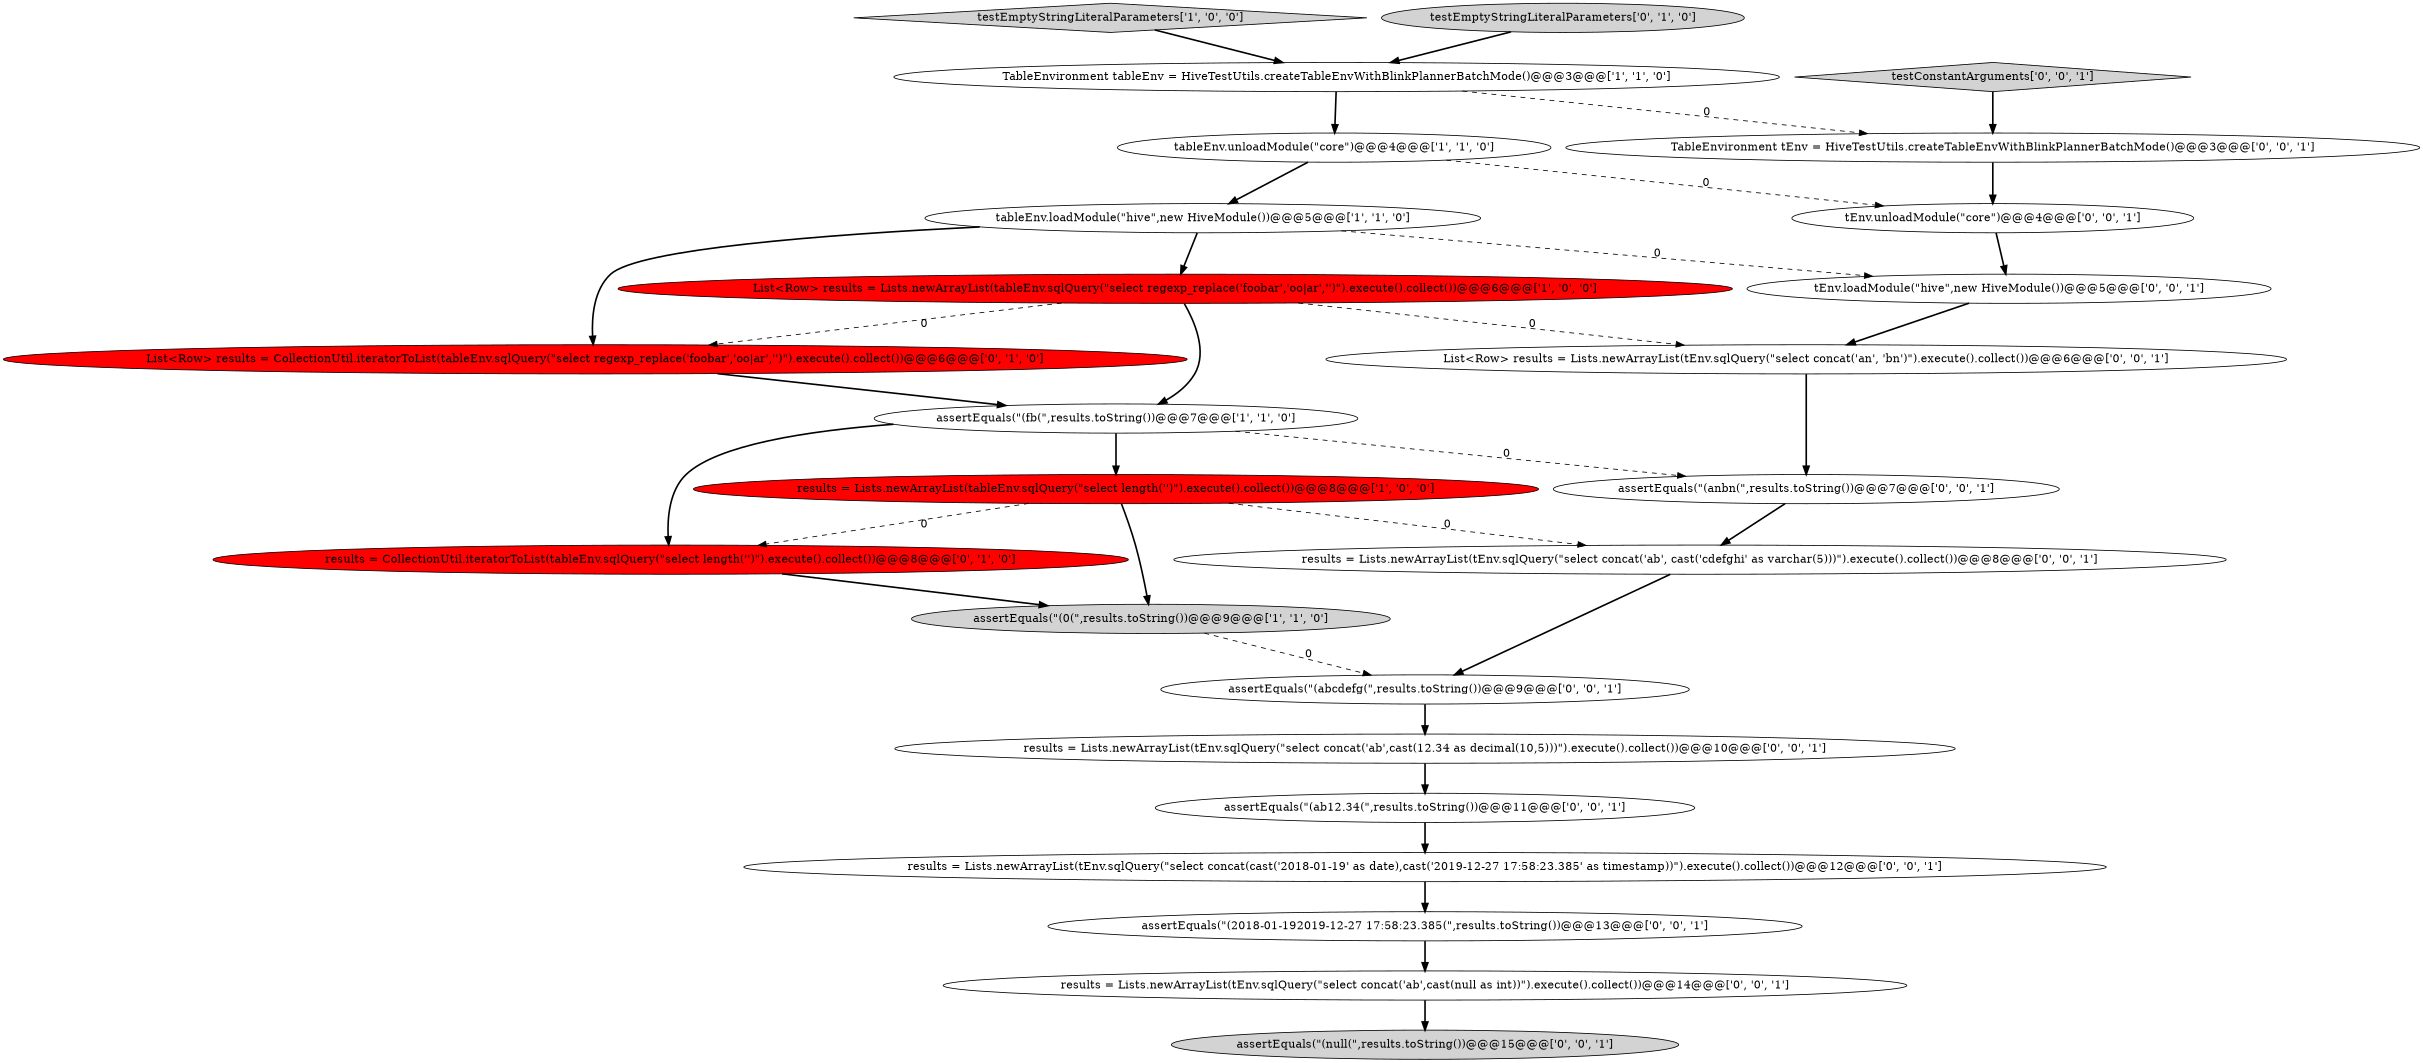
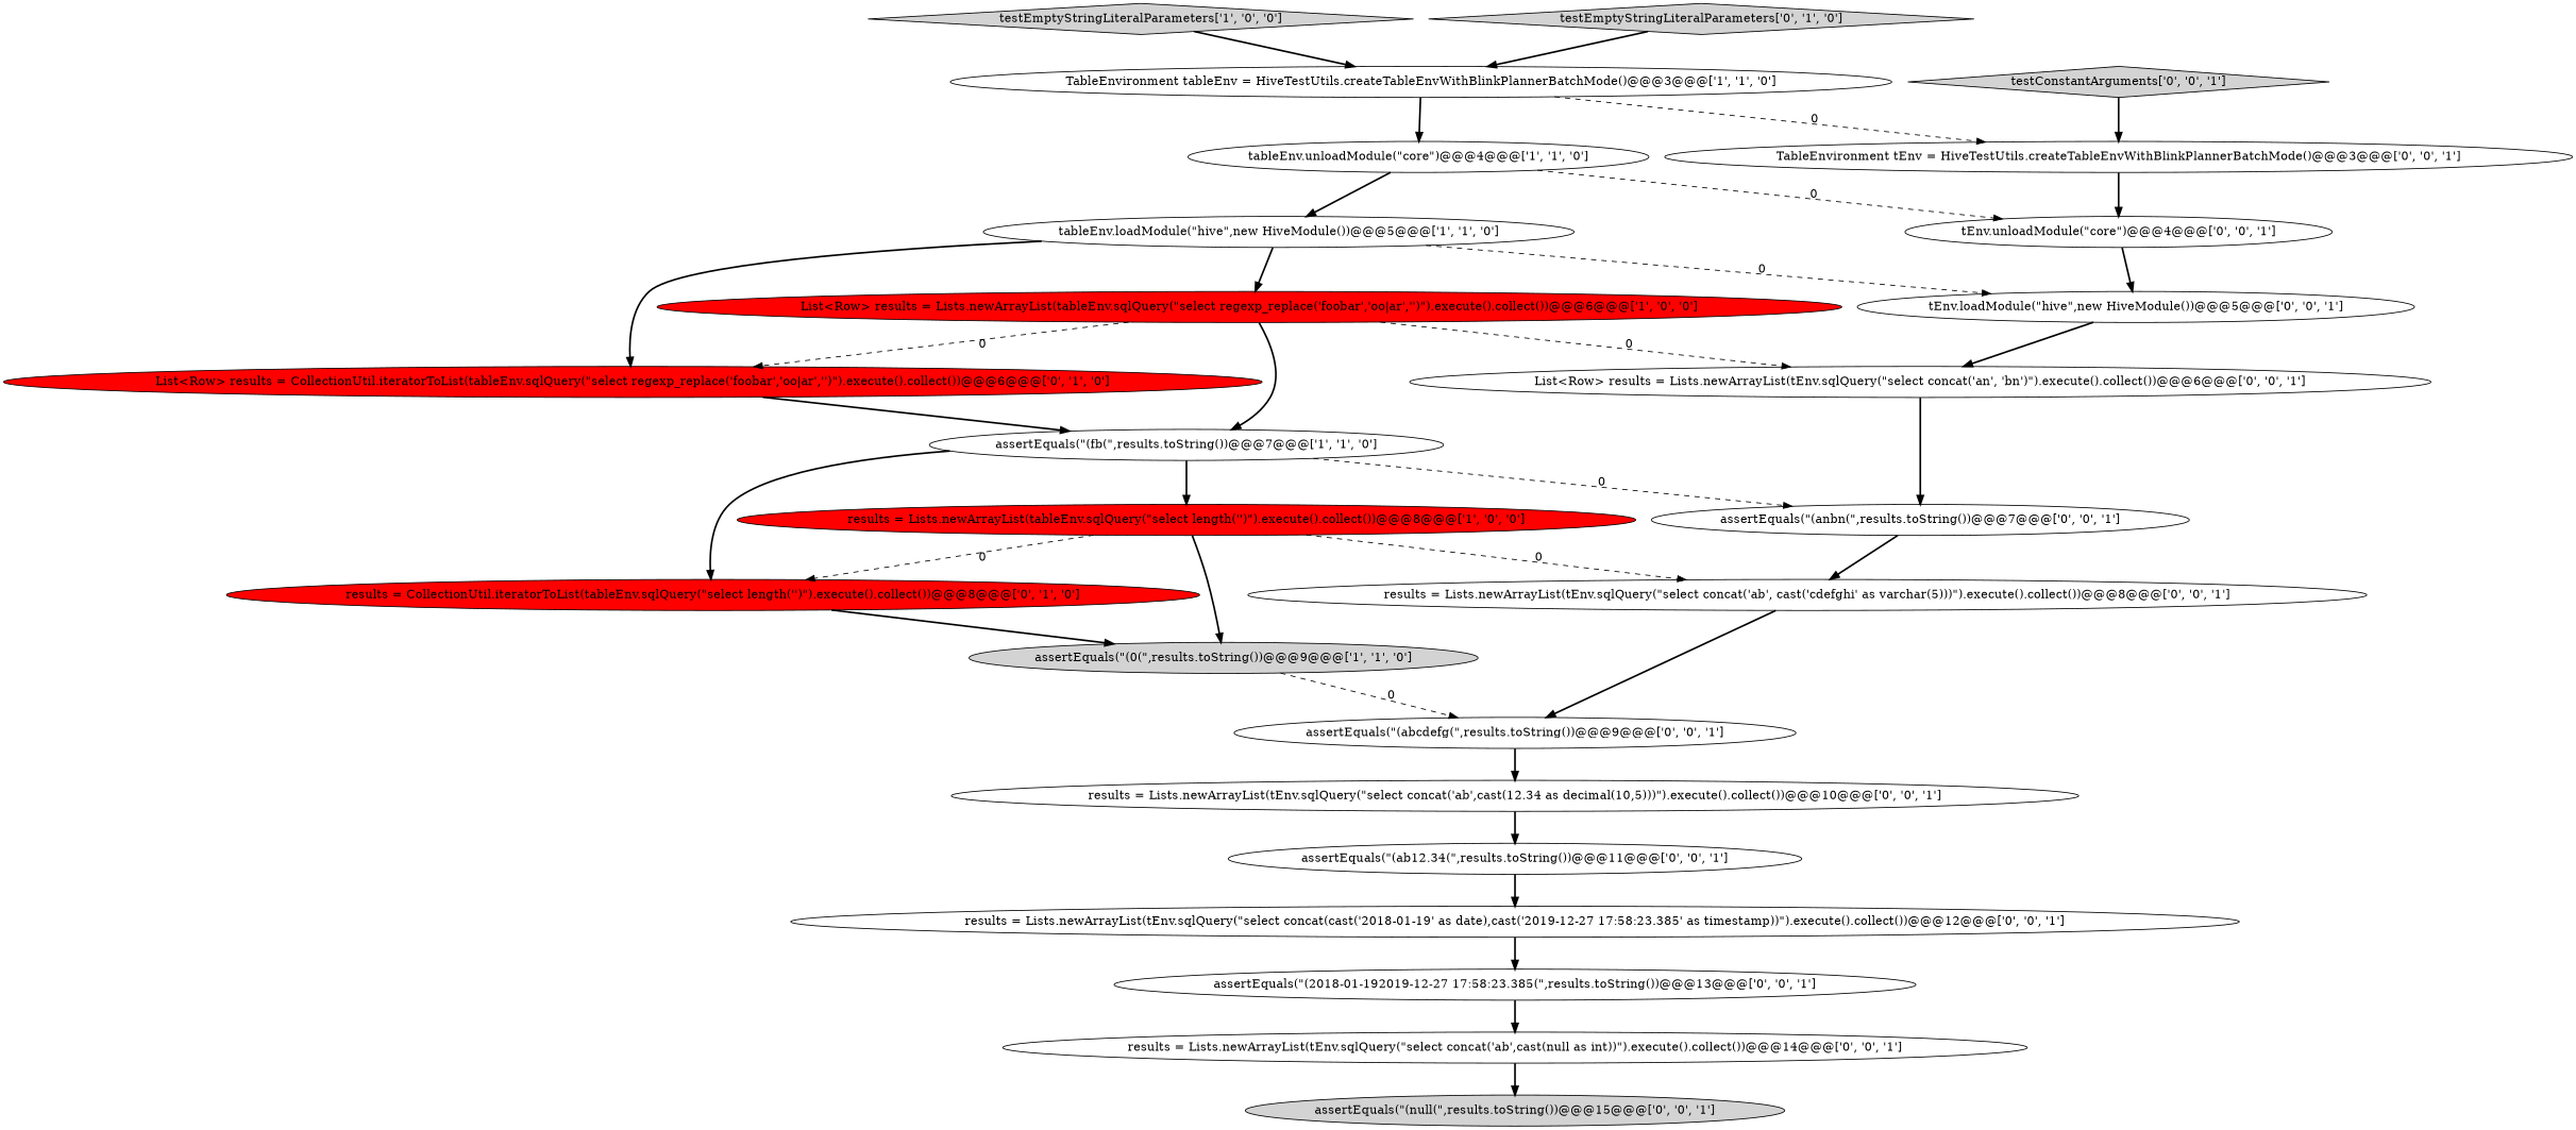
  digraph {
    node [fillcolor=white shape=ellipse style=filled]
    edge [style=bold]
    n1 [label="assertEquals(\"(anbn(\",results.toString())@@@7@@@['0', '0', '1']"]
    n2 [label="results = Lists.newArrayList(tEnv.sqlQuery(\"select concat('ab', cast('cdefghi' as varchar(5)))\").execute().collect())@@@8@@@['0', '0', '1']"]
    n3 [label="tEnv.unloadModule(\"core\")@@@4@@@['0', '0', '1']"]
    n4 [label="tEnv.loadModule(\"hive\",new HiveModule())@@@5@@@['0', '0', '1']"]
    n5 [label="assertEquals(\"(abcdefg(\",results.toString())@@@9@@@['0', '0', '1']"]
    n6 [label="List<Row> results = Lists.newArrayList(tEnv.sqlQuery(\"select concat('an', 'bn')\").execute().collect())@@@6@@@['0', '0', '1']"]
    n7 [label="TableEnvironment tableEnv = HiveTestUtils.createTableEnvWithBlinkPlannerBatchMode()@@@3@@@['1', '1', '0']"]
    n8 [label="tableEnv.unloadModule(\"core\")@@@4@@@['1', '1', '0']"]
    n9 [label="TableEnvironment tEnv = HiveTestUtils.createTableEnvWithBlinkPlannerBatchMode()@@@3@@@['0', '0', '1']"]
    n10 [fillcolor=lightgray label="testEmptyStringLiteralParameters['1', '0', '0']" shape=diamond]
    n11 [label="tableEnv.loadModule(\"hive\",new HiveModule())@@@5@@@['1', '1', '0']"]
    n12 [fillcolor=lightgray label="testConstantArguments['0', '0', '1']" shape=diamond]
    n13 [fillcolor=red label="List<Row> results = Lists.newArrayList(tableEnv.sqlQuery(\"select regexp_replace('foobar','oo|ar','')\").execute().collect())@@@6@@@['1', '0', '0']"]
    n14 [fillcolor=red label="List<Row> results = CollectionUtil.iteratorToList(tableEnv.sqlQuery(\"select regexp_replace('foobar','oo|ar','')\").execute().collect())@@@6@@@['0', '1', '0']"]
    n15 [label="results = Lists.newArrayList(tEnv.sqlQuery(\"select concat('ab',cast(12.34 as decimal(10,5)))\").execute().collect())@@@10@@@['0', '0', '1']"]
    n16 [label="assertEquals(\"(ab12.34(\",results.toString())@@@11@@@['0', '0', '1']"]
    n17 [label="results = Lists.newArrayList(tEnv.sqlQuery(\"select concat(cast('2018-01-19' as date),cast('2019-12-27 17:58:23.385' as timestamp))\").execute().collect())@@@12@@@['0', '0', '1']"]
    n18 [label="assertEquals(\"(fb(\",results.toString())@@@7@@@['1', '1', '0']"]
    n19 [fillcolor=red label="results = Lists.newArrayList(tableEnv.sqlQuery(\"select length('')\").execute().collect())@@@8@@@['1', '0', '0']"]
    n20 [fillcolor=lightgray label="assertEquals(\"(0(\",results.toString())@@@9@@@['1', '1', '0']"]
    n21 [fillcolor=red label="results = CollectionUtil.iteratorToList(tableEnv.sqlQuery(\"select length('')\").execute().collect())@@@8@@@['0', '1', '0']"]
    n22 [label="assertEquals(\"(2018-01-192019-12-27 17:58:23.385(\",results.toString())@@@13@@@['0', '0', '1']"]
    n23 [label="results = Lists.newArrayList(tEnv.sqlQuery(\"select concat('ab',cast(null as int))\").execute().collect())@@@14@@@['0', '0', '1']"]
    n24 [fillcolor=lightgray label="assertEquals(\"(null(\",results.toString())@@@15@@@['0', '0', '1']"]
-   n25 [fillcolor=lightgray label="testEmptyStringLiteralParameters['0', '1', '0']"]
+   n25 [fillcolor=lightgray label="testEmptyStringLiteralParameters['0', '1', '0']" shape=diamond]
    n1 -> n2
    n2 -> n5
    n3 -> n4
    n4 -> n6
    n5 -> n15
    n6 -> n1
    n7 -> n8
    n7 -> n9 [label=0 style=dashed]
    n8 -> n3 [label=0 style=dashed]
    n8 -> n11
    n9 -> n3
    n10 -> n7
    n11 -> n4 [label=0 style=dashed]
    n11 -> n13
    n11 -> n14
    n12 -> n9
    n13 -> n6 [label=0 style=dashed]
    n13 -> n14 [label=0 style=dashed]
    n13 -> n18
    n14 -> n18
    n15 -> n16
    n16 -> n17
    n17 -> n22
    n18 -> n1 [label=0 style=dashed]
    n18 -> n19
    n18 -> n21
    n19 -> n2 [label=0 style=dashed]
    n19 -> n20
    n19 -> n21 [label=0 style=dashed]
    n20 -> n5 [label=0 style=dashed]
    n21 -> n20
    n22 -> n23
    n23 -> n24
    n25 -> n7
  }
